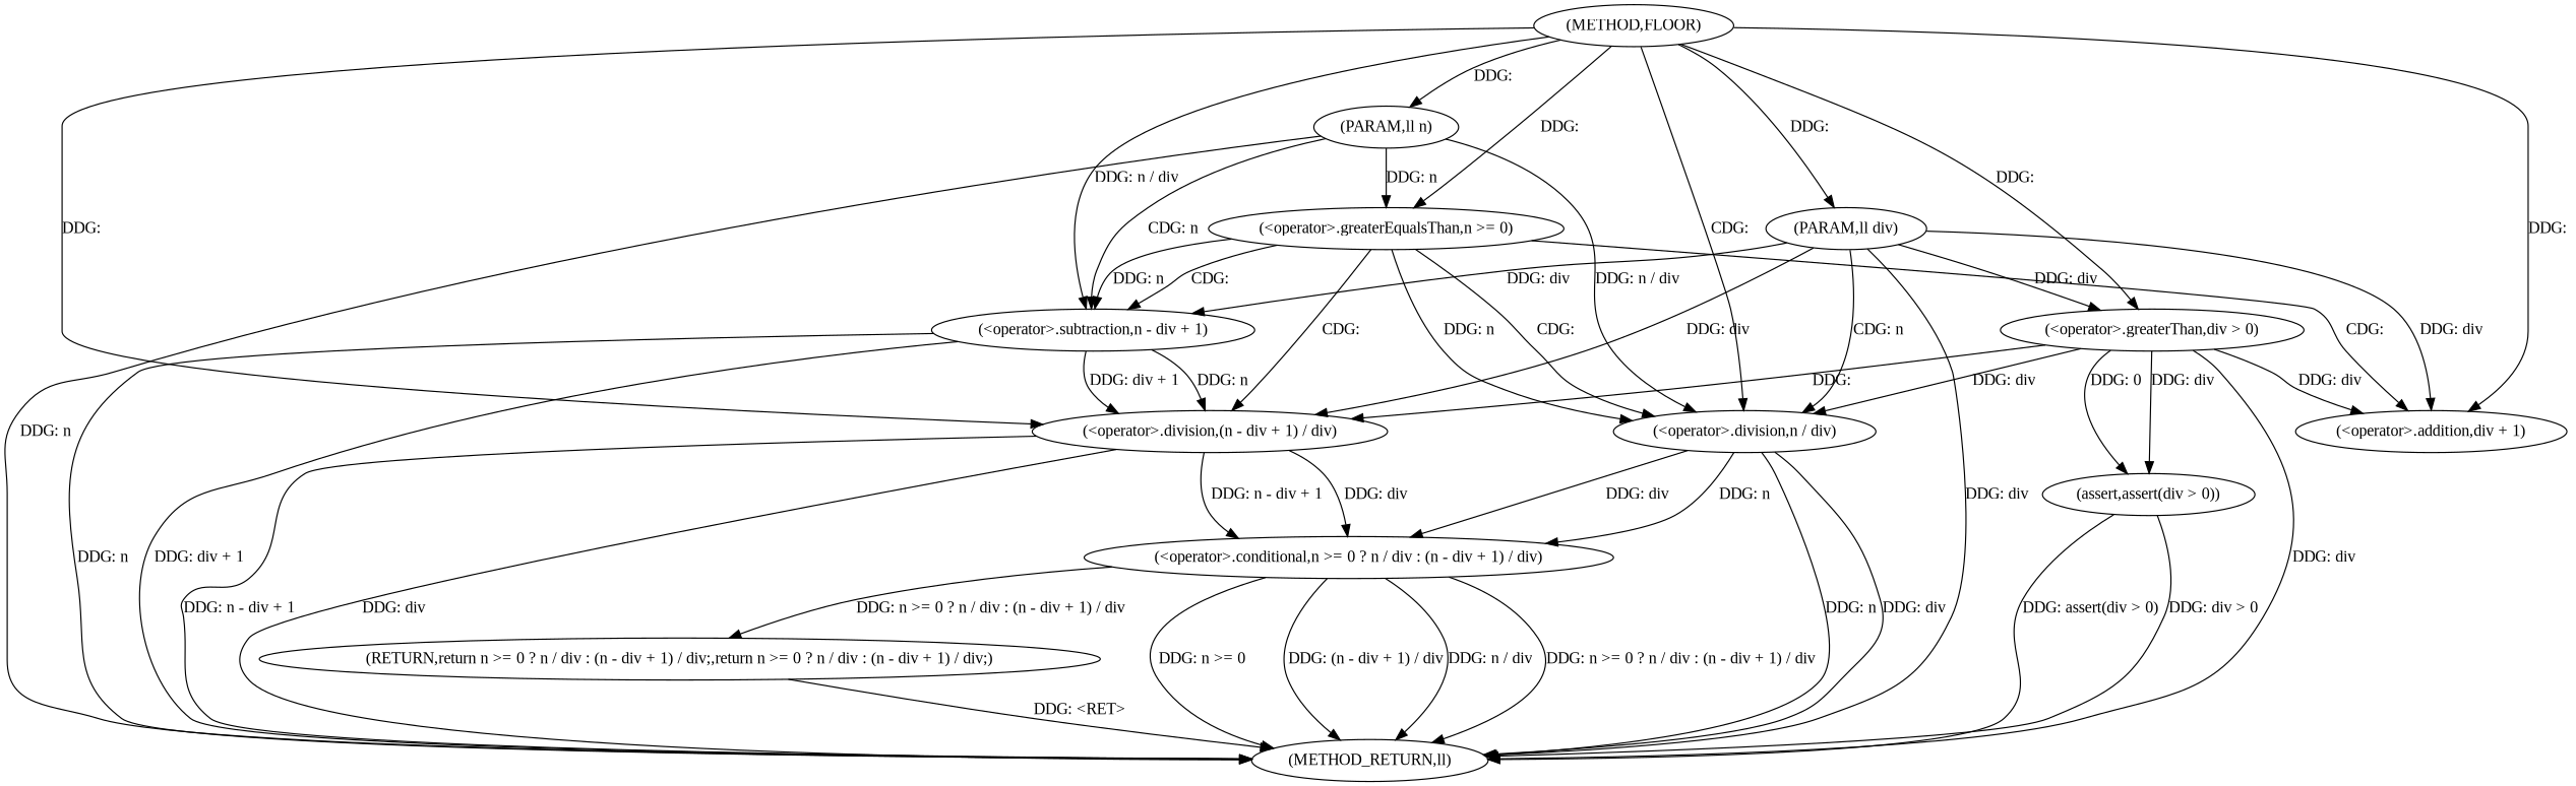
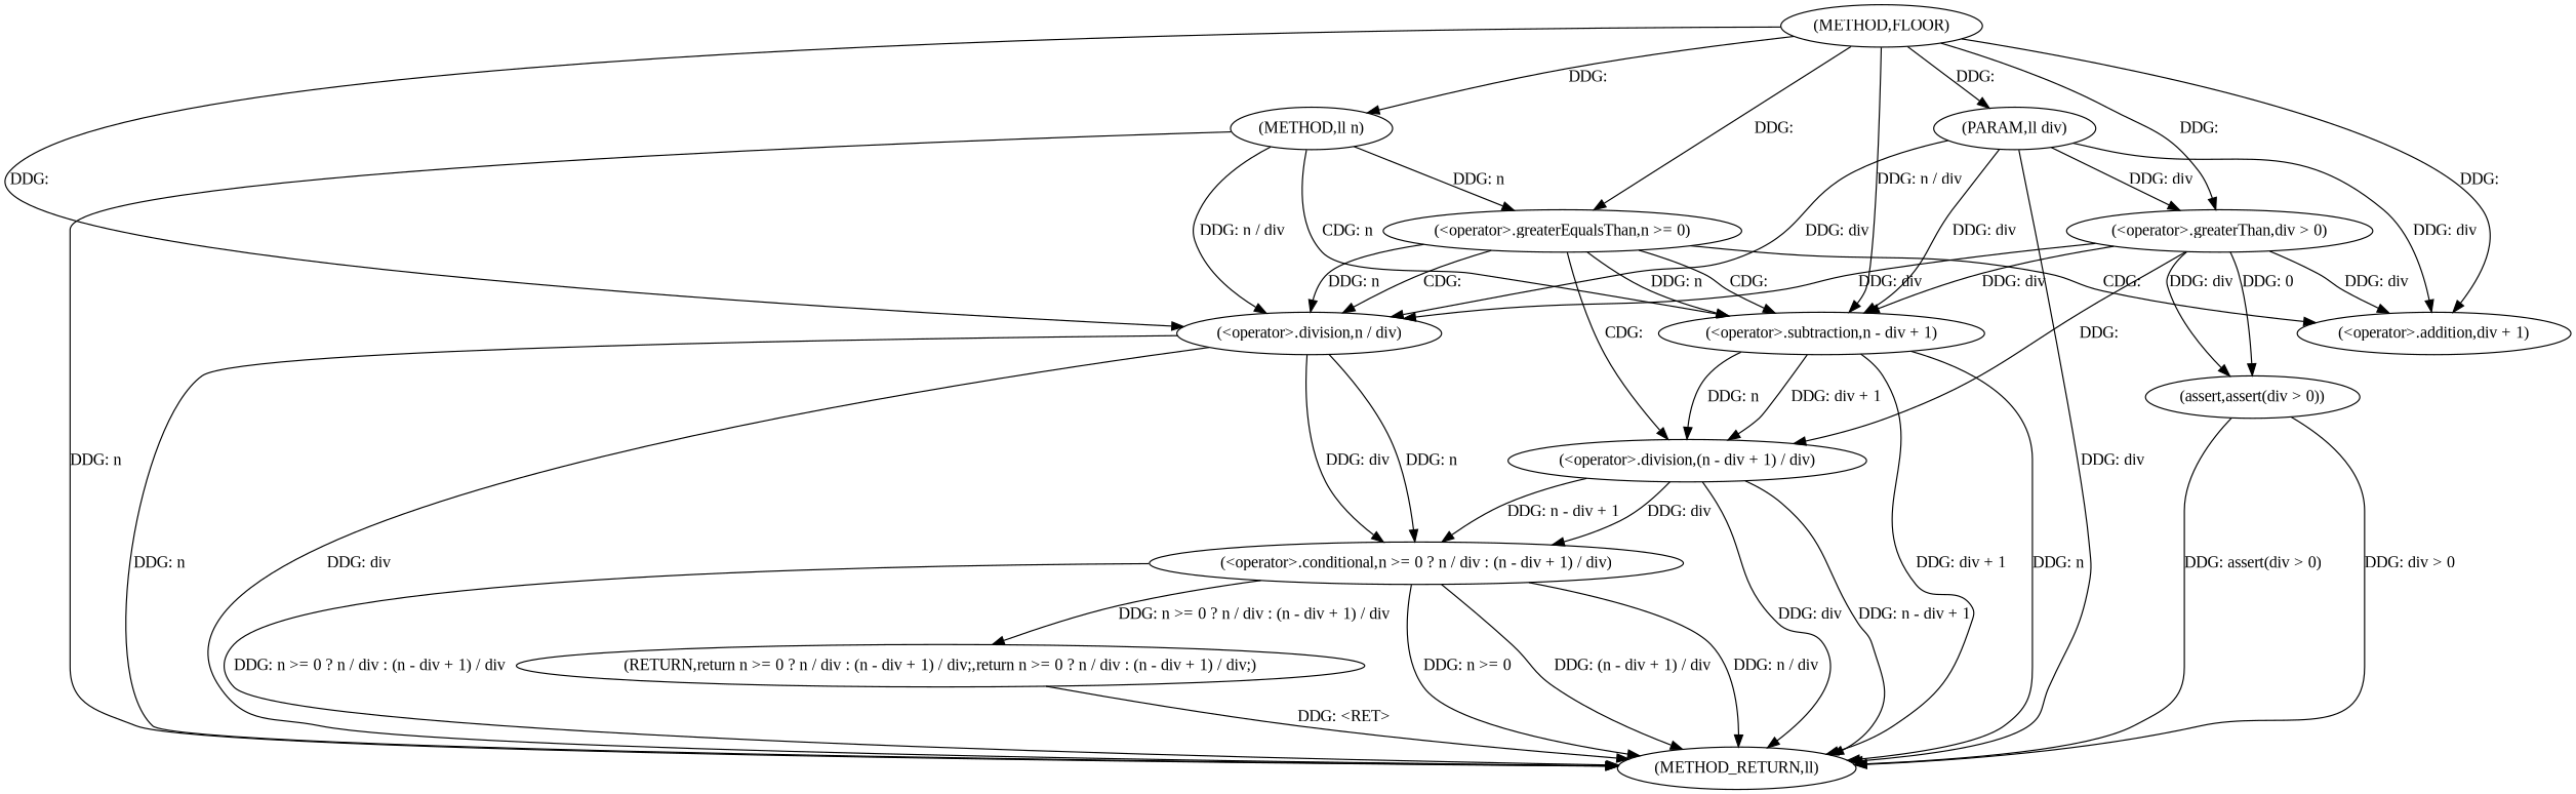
  digraph {
    fontname="Liberation Serif"
    node [fontname="Liberation Serif"]
    edge [fontname="Liberation Serif"]
    n1 [label="(METHOD,FLOOR)"]
-   n2 [label="(PARAM,ll n)"]
+   n2 [label="(METHOD,ll n)"]
    n3 [label="(PARAM,ll div)"]
    n4 [label="(<operator>.greaterThan,div > 0)"]
    n5 [label="(<operator>.greaterEqualsThan,n >= 0)"]
    n6 [label="(<operator>.division,n / div)"]
    n7 [label="(<operator>.division,(n - div + 1) / div)"]
    n8 [label="(<operator>.subtraction,n - div + 1)"]
    n9 [label="(<operator>.addition,div + 1)"]
    n10 [label="(METHOD_RETURN,ll)"]
    n11 [label="(assert,assert(div > 0))"]
    n12 [label="(<operator>.conditional,n >= 0 ? n / div : (n - div + 1) / div)"]
    n13 [label="(RETURN,return n >= 0 ? n / div : (n - div + 1) / div;,return n >= 0 ? n / div : (n - div + 1) / div;)"]
    n1 -> n2 [label="DDG: "]
    n1 -> n3 [label="DDG: "]
    n1 -> n4 [label="DDG: "]
    n1 -> n5 [label="DDG: "]
-   n1 -> n6 [label="CDG: "]
-   n1 -> n7 [label="DDG: "]
+   n1 -> n6 [label="DDG: "]
    n1 -> n8 [label="DDG: n / div"]
    n1 -> n9 [label="DDG: "]
    n2 -> n5 [label="DDG: n"]
    n2 -> n6 [label="DDG: n / div"]
    n2 -> n8 [label="CDG: n"]
    n2 -> n10 [label="DDG: n"]
    n3 -> n4 [label="DDG: div"]
-   n3 -> n6 [label="CDG: n"]
-   n3 -> n7 [label="DDG: div"]
+   n3 -> n6 [label="DDG: div"]
    n3 -> n8 [label="DDG: div"]
    n3 -> n9 [label="DDG: div"]
    n3 -> n10 [label="DDG: div"]
    n4 -> n6 [label="DDG: div"]
    n4 -> n7 [label="DDG: "]
-   n4 -> n10 [label="DDG: div"]
+   n4 -> n8 [label="DDG: div"]
    n4 -> n9 [label="DDG: div"]
    n4 -> n11 [label="DDG: 0"]
    n4 -> n11 [label="DDG: div"]
    n5 -> n6 [label="DDG: n"]
    n5 -> n6 [label="CDG: "]
    n5 -> n7 [label="CDG: "]
    n5 -> n8 [label="DDG: n"]
    n5 -> n8 [label="CDG: "]
    n5 -> n9 [label="CDG: "]
    n6 -> n10 [label="DDG: n"]
    n6 -> n10 [label="DDG: div"]
    n6 -> n12 [label="DDG: div"]
    n6 -> n12 [label="DDG: n"]
    n7 -> n10 [label="DDG: n - div + 1"]
    n7 -> n10 [label="DDG: div"]
    n7 -> n12 [label="DDG: n - div + 1"]
    n7 -> n12 [label="DDG: div"]
    n8 -> n7 [label="DDG: n"]
    n8 -> n7 [label="DDG: div + 1"]
    n8 -> n10 [label="DDG: n"]
    n8 -> n10 [label="DDG: div + 1"]
    n11 -> n10 [label="DDG: div > 0"]
    n11 -> n10 [label="DDG: assert(div > 0)"]
    n12 -> n10 [label="DDG: n >= 0"]
    n12 -> n10 [label="DDG: (n - div + 1) / div"]
    n12 -> n10 [label="DDG: n / div"]
    n12 -> n10 [label="DDG: n >= 0 ? n / div : (n - div + 1) / div"]
    n12 -> n13 [label="DDG: n >= 0 ? n / div : (n - div + 1) / div"]
    n13 -> n10 [label="DDG: <RET>"]
  }
